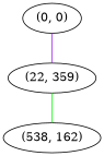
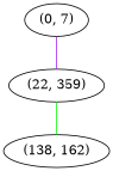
  graph {
    n1 [label="(22, 359)"]
-   "(0, 0)"
-   "(138, 162)" [label="(538, 162)"]
+   "(0, 0)" [label="(0, 7)"]
+   "(138, 162)"
    n1 -- "(138, 162)" [color=green weight=2]
    "(0, 0)" -- n1 [color=purple weight=4]
  }
